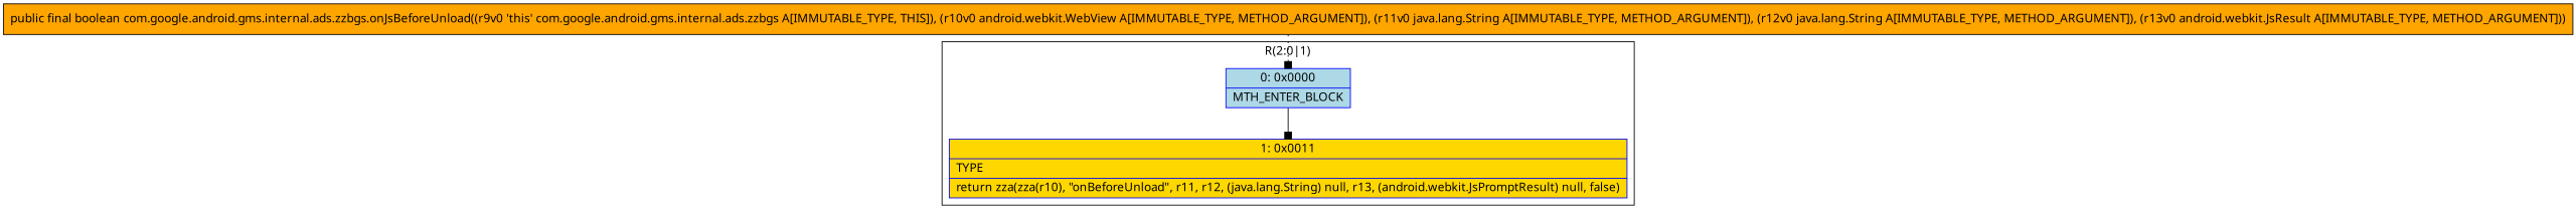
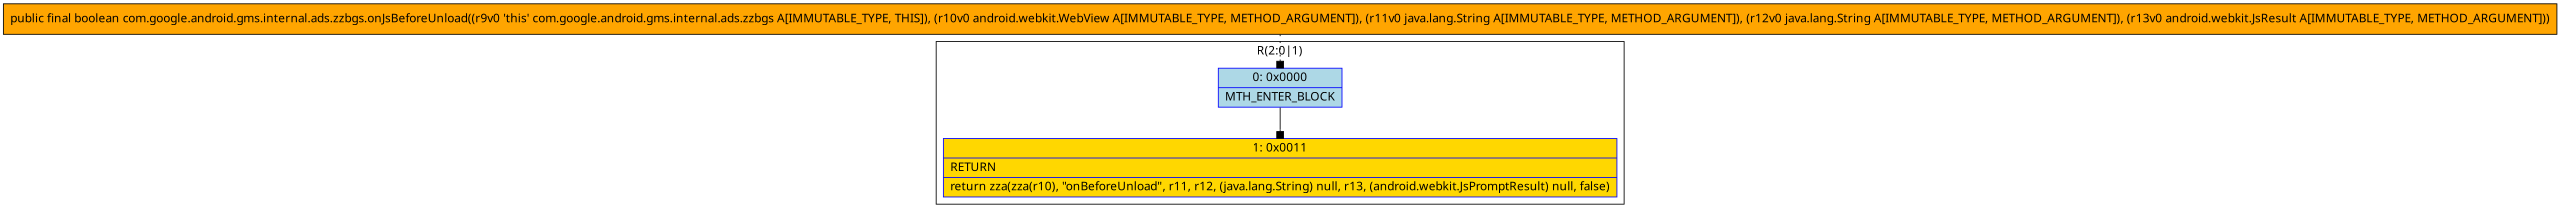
  digraph {
    fontname="Noto Sans"
    node [color=blue shape=record style=filled fontname="Noto Sans"]
    edge [arrowhead=box fontname="Noto Sans"]
    n1 [label="{0\:\ 0x0000|MTH_ENTER_BLOCK\l}" fillcolor=lightblue]
-   n2 [label="{1\:\ 0x0011|TYPE\l|return zza(zza(r10), \"onBeforeUnload\", r11, r12, (java.lang.String) null, r13, (android.webkit.JsPromptResult) null, false)\l}" fillcolor=gold]
+   n2 [label="{1\:\ 0x0011|RETURN\l|return zza(zza(r10), \"onBeforeUnload\", r11, r12, (java.lang.String) null, r13, (android.webkit.JsPromptResult) null, false)\l}" fillcolor=gold]
    n3 [label="{public final boolean com.google.android.gms.internal.ads.zzbgs.onJsBeforeUnload((r9v0 'this' com.google.android.gms.internal.ads.zzbgs A[IMMUTABLE_TYPE, THIS]), (r10v0 android.webkit.WebView A[IMMUTABLE_TYPE, METHOD_ARGUMENT]), (r11v0 java.lang.String A[IMMUTABLE_TYPE, METHOD_ARGUMENT]), (r12v0 java.lang.String A[IMMUTABLE_TYPE, METHOD_ARGUMENT]), (r13v0 android.webkit.JsResult A[IMMUTABLE_TYPE, METHOD_ARGUMENT])) }" fillcolor=orange color=""]
    subgraph cluster_1 {
      label="R(2:0|1)"
      n1
      n2
    }
    n1 -> n2 [style=solid]
    n3 -> n1 [style=dotted]
  }
